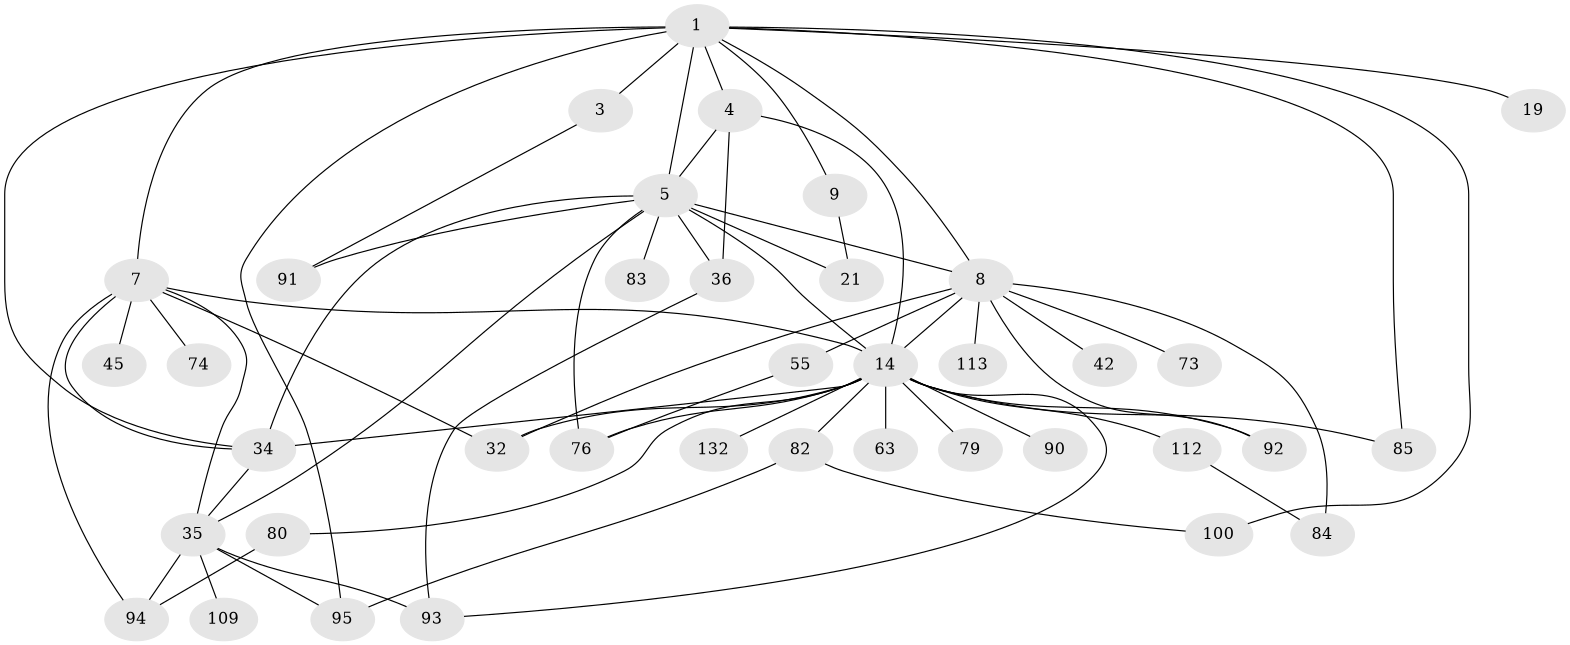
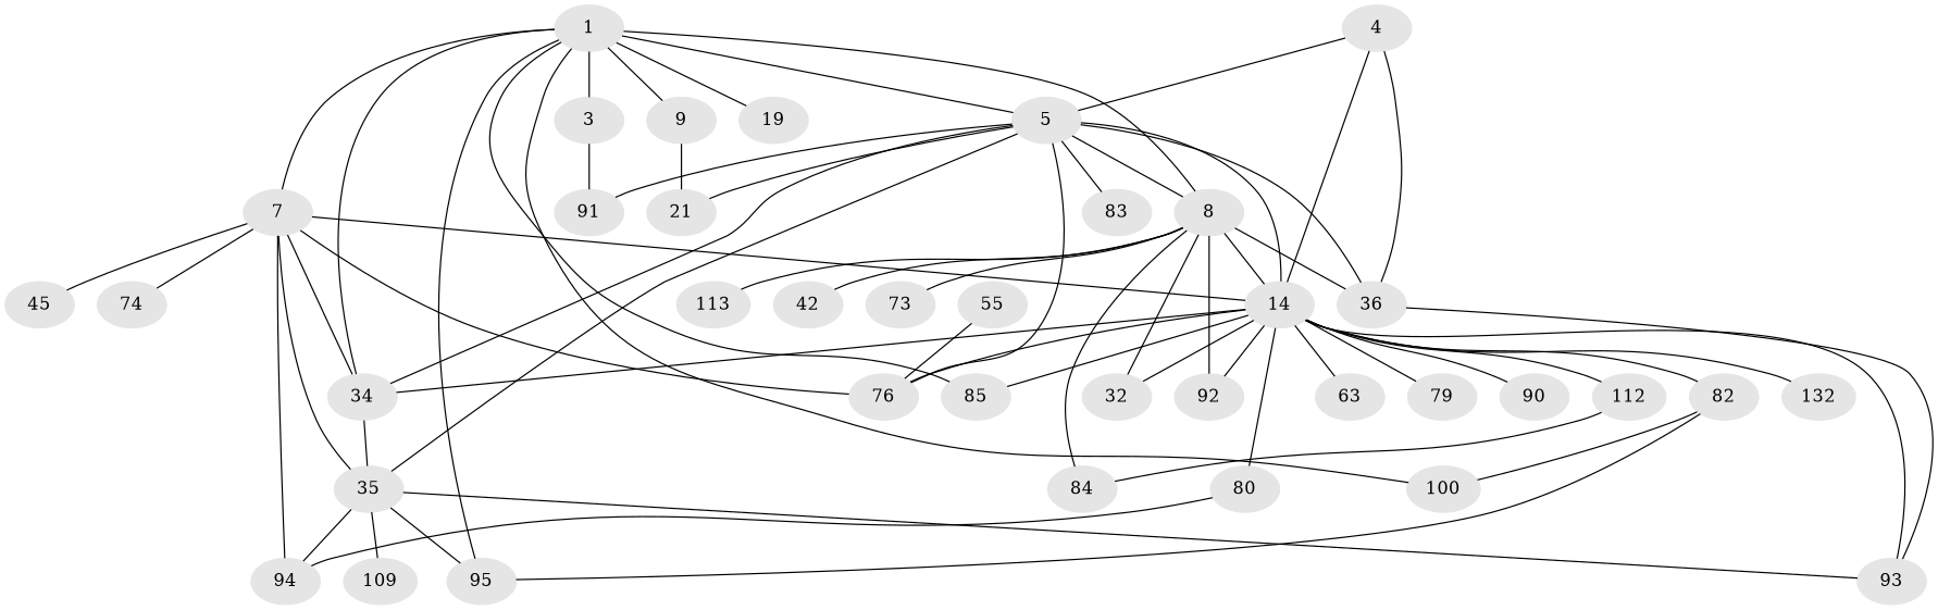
  graph {
    node [color=gray90 style=filled]
    1 [super="+2+78"]
    3
    4 [super="+97"]
    5 [super="+102+48+31+6+67"]
    7 [super="+27+28+12+41"]
    8 [super="+111+18+13"]
    9 [super="+10+57+124+23"]
    19 [super="+98"]
    34 [super="+128+115+104"]
    85
    95 [super="+116+100"]
    n12 [label=100 super="+126"]
    n13 [label=91]
    14 [super="+15+17+16"]
    36 [super="+68+65"]
    21 [super="+69+49"]
    35 [super="+70+39+50+56"]
    76 [super="+127+99"]
    83 [super="+108"]
    32 [super="+77+91"]
    45
    74
    94
    84 [super="+106+89"]
    42
    55 [super="+61"]
    73
    92
    113
    63
    79
    80 [super="+125+96"]
    82 [super="+120"]
    90
    93 [super="+107"]
    112
    132
    109
    1 -- 3 [weight=2]
-   1 -- 4
    1 -- 5
    1 -- 7
    1 -- 8
    1 -- 9
    1 -- 19
    1 -- 34
    1 -- 85
    1 -- 95
    1 -- n12
    3 -- n13
    4 -- 5
    4 -- 14
    4 -- 36
    5 -- 8 [weight=3]
    5 -- 34 [weight=2]
    5 -- n13
    5 -- 14
    5 -- 36
    5 -- 21
    5 -- 35
    5 -- 76 [weight=2]
    5 -- 83
    7 -- 34 [weight=3]
    7 -- 14
    7 -- 35
-   7 -- 32
+   7 -- 76
    7 -- 45
    7 -- 74
    7 -- 94
    8 -- 14 [weight=2]
    8 -- 32
    8 -- 84
    8 -- 42
-   8 -- 55 [weight=2]
+   8 -- 36 [weight=2]
    8 -- 73
    8 -- 92
    8 -- 113
    9 -- 21
    34 -- 35 [weight=2]
    14 -- 34
    14 -- 85
    14 -- 76
    14 -- 32 [weight=2]
    14 -- 92
    14 -- 63
    14 -- 79
    14 -- 80
    14 -- 82
    14 -- 90
    14 -- 93
    14 -- 112
    14 -- 132
    36 -- 93
    35 -- 95
    35 -- 94
    35 -- 93
    35 -- 109
    55 -- 76
    80 -- 94
    82 -- 95
    82 -- n12
    112 -- 84
  }
